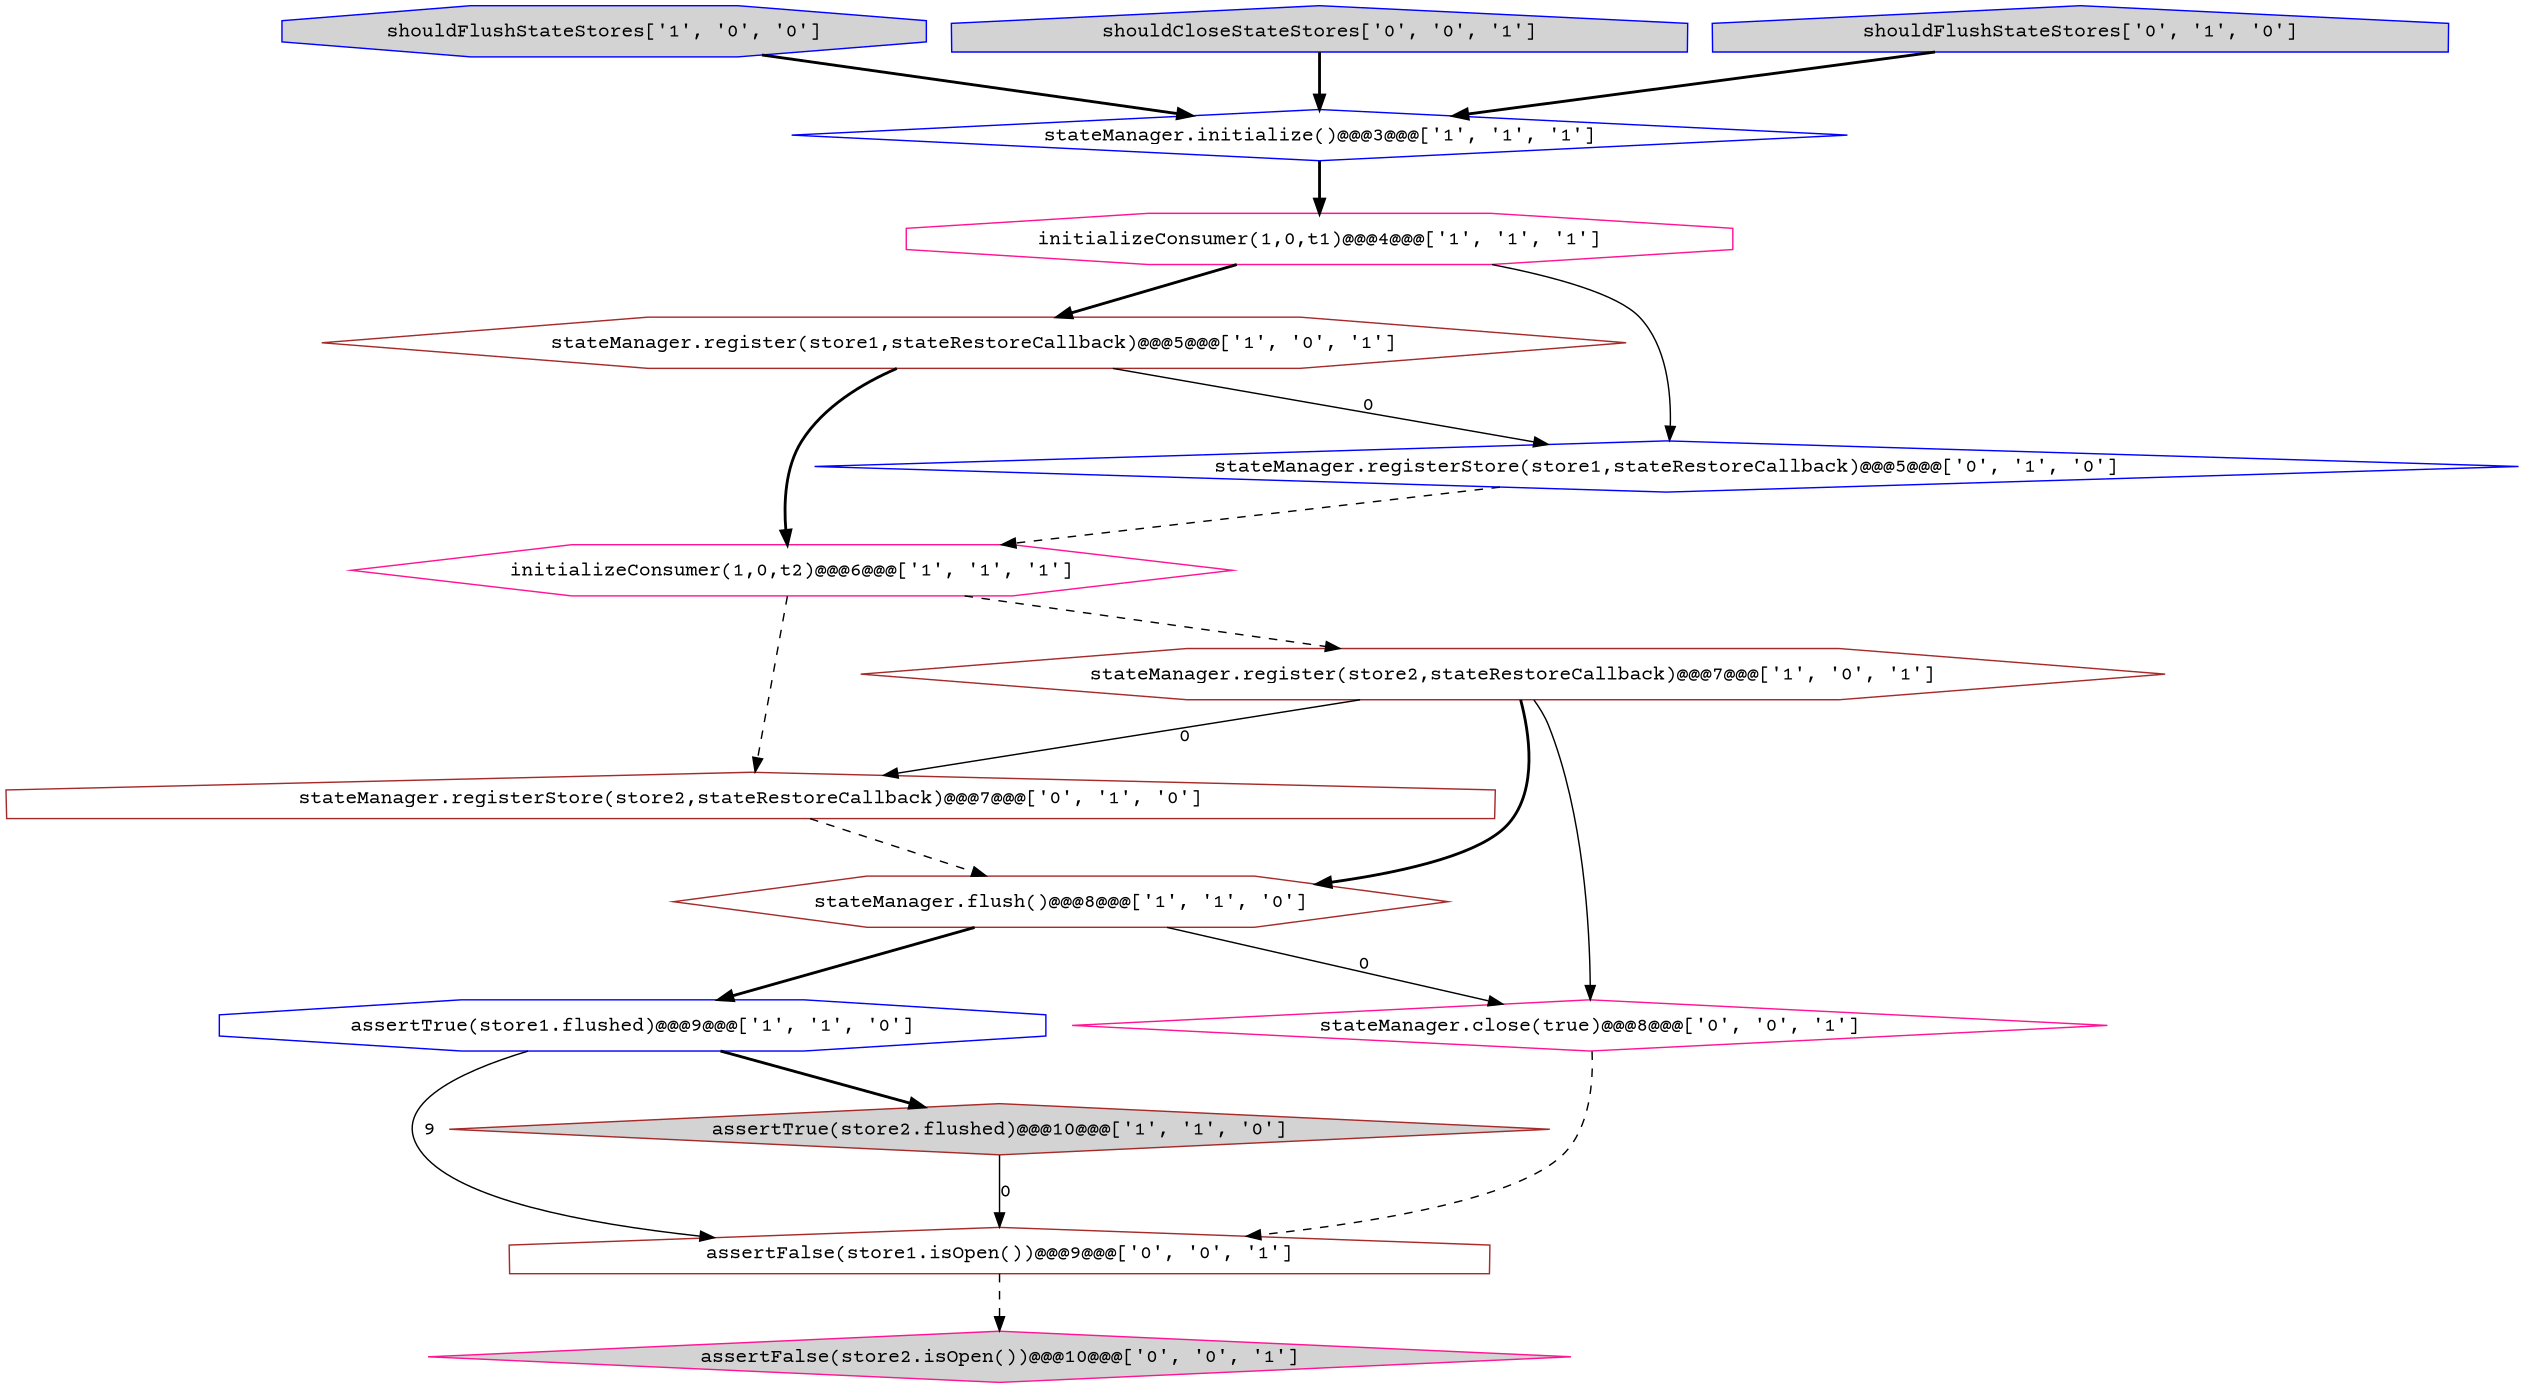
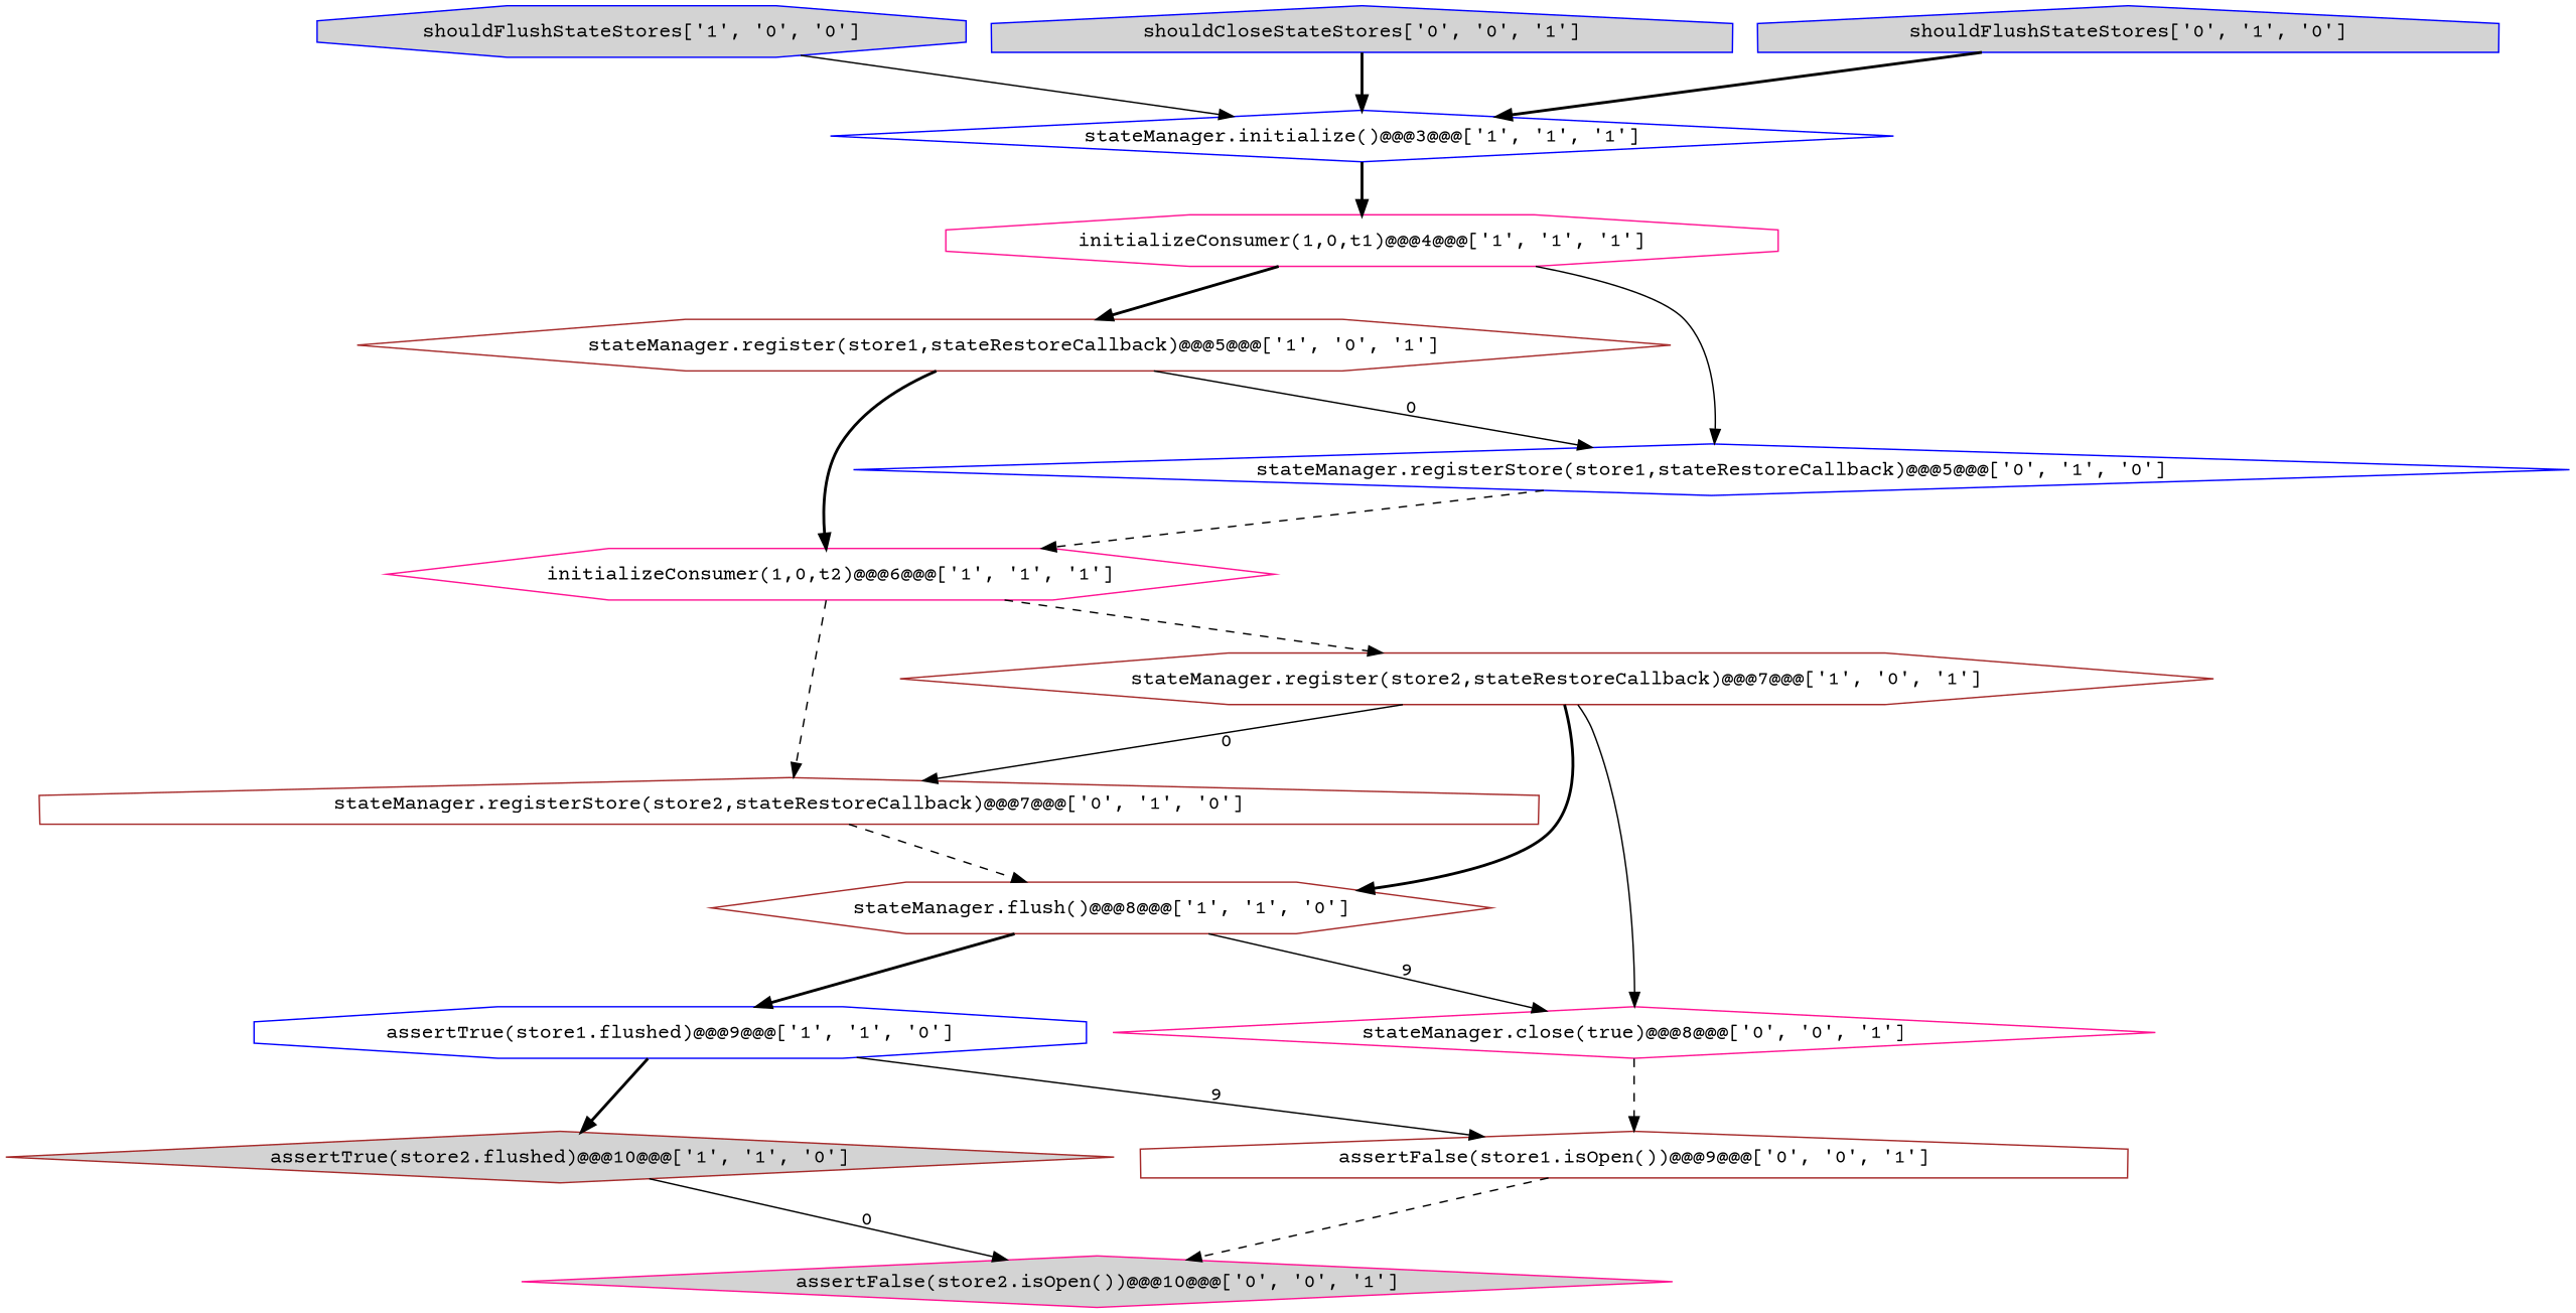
  digraph {
    fontname="Courier Prime"
    node [color=blue fillcolor=white fontname="Courier Prime" shape=diamond style=filled]
    edge [fontname="Courier Prime" style=bold]
    n1 [fillcolor=lightgray label="shouldFlushStateStores['1', '0', '0']" shape=octagon]
    n2 [label="stateManager.initialize()@@@3@@@['1', '1', '1']"]
    n3 [color=deeppink label="initializeConsumer(1,0,t1)@@@4@@@['1', '1', '1']" shape=octagon]
    n4 [color=brown label="stateManager.register(store1,stateRestoreCallback)@@@5@@@['1', '0', '1']" shape=hexagon]
    n5 [label="stateManager.registerStore(store1,stateRestoreCallback)@@@5@@@['0', '1', '0']"]
    n6 [color=deeppink label="initializeConsumer(1,0,t2)@@@6@@@['1', '1', '1']" shape=hexagon]
    n7 [color=brown label="stateManager.registerStore(store2,stateRestoreCallback)@@@7@@@['0', '1', '0']" shape=house]
    n8 [color=brown label="stateManager.flush()@@@8@@@['1', '1', '0']" shape=hexagon]
    n9 [color=deeppink label="stateManager.close(true)@@@8@@@['0', '0', '1']"]
    n10 [label="assertTrue(store1.flushed)@@@9@@@['1', '1', '0']" shape=octagon]
    n11 [color=brown label="stateManager.register(store2,stateRestoreCallback)@@@7@@@['1', '0', '1']" shape=hexagon]
    n12 [color=brown label="assertFalse(store1.isOpen())@@@9@@@['0', '0', '1']" shape=house]
    n13 [color=deeppink fillcolor=lightgray label="assertFalse(store2.isOpen())@@@10@@@['0', '0', '1']"]
    n14 [color=brown fillcolor=lightgray label="assertTrue(store2.flushed)@@@10@@@['1', '1', '0']"]
    n15 [fillcolor=lightgray label="shouldCloseStateStores['0', '0', '1']" shape=house]
    n16 [fillcolor=lightgray label="shouldFlushStateStores['0', '1', '0']" shape=house]
-   n1 -> n2
+   n1 -> n2 [style=solid]
    n2 -> n3
    n3 -> n4
    n3 -> n5 [style=solid]
    n4 -> n5 [label=0 style=solid]
    n4 -> n6
    n5 -> n6 [style=dashed]
    n6 -> n7 [style=dashed]
    n6 -> n11 [style=dashed]
    n7 -> n8 [style=dashed]
-   n8 -> n9 [label=0 style=solid]
+   n8 -> n9 [label=9 style=solid]
    n8 -> n10
    n9 -> n12 [style=dashed]
    n10 -> n12 [label=9 style=solid]
    n10 -> n14
    n11 -> n7 [label=0 style=solid]
    n11 -> n8
    n11 -> n9 [style=solid]
    n12 -> n13 [style=dashed]
-   n14 -> n12 [label=0 style=solid]
+   n14 -> n13 [label=0 style=solid]
    n15 -> n2
    n16 -> n2
  }
